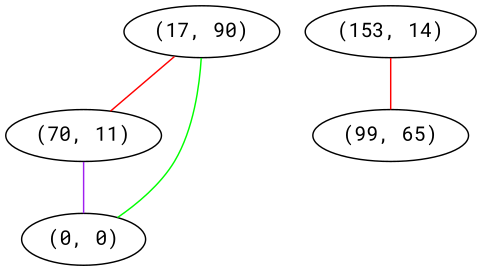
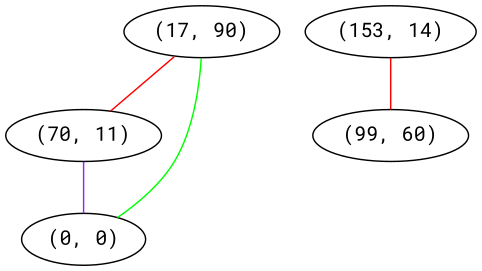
  graph {
    fontname="Roboto Mono"
    node [fontname="Roboto Mono"]
    edge [color=red fontname="Roboto Mono" weight=1]
    n1 [label="(70, 11)"]
    "(17, 90)"
    "(0, 0)"
    "(153, 14)"
-   "(99, 65)"
+   "(99, 65)" [label="(99, 60)"]
    n1 -- "(0, 0)" [color=purple weight=4]
    "(17, 90)" -- n1
    "(17, 90)" -- "(0, 0)" [color=green weight=2]
    "(153, 14)" -- "(99, 65)"
  }
